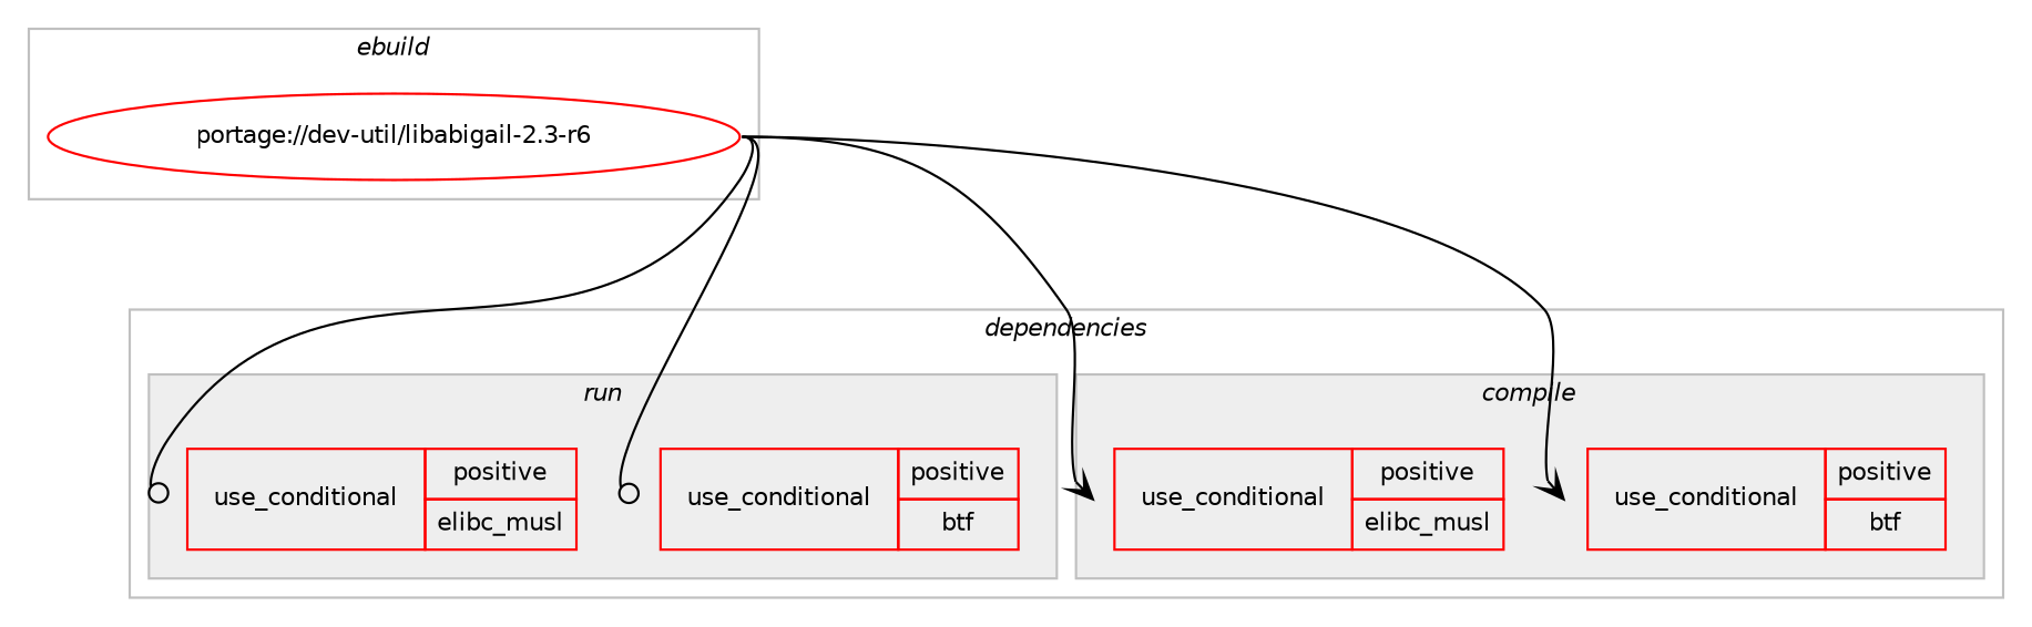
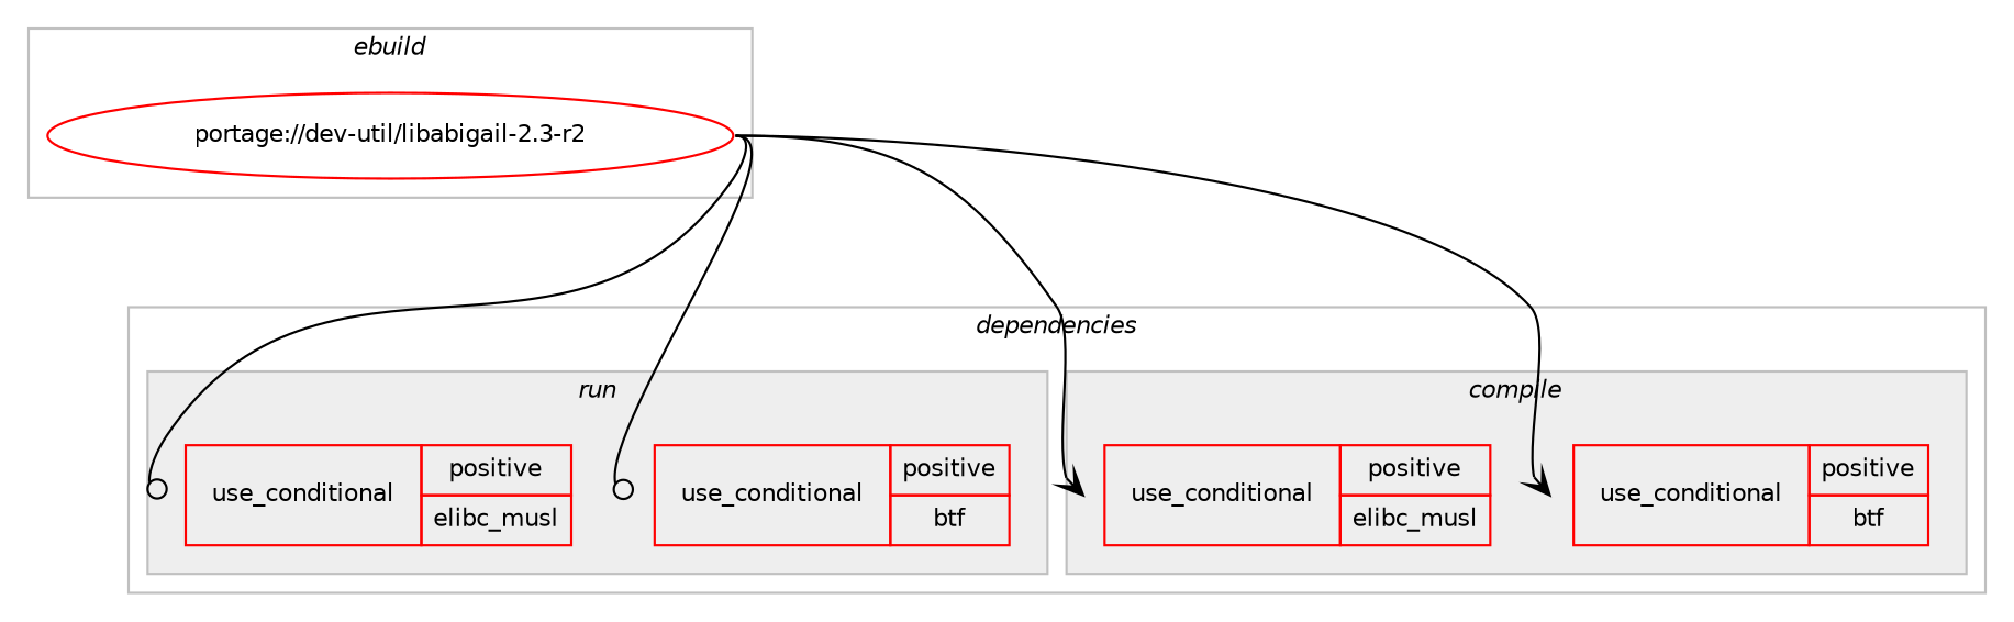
  digraph {
    compound=true
    concentrate=true
    fontname=Helvetica
    fontsize=10
    newrank=true
    rankdir=TB
    ranksep=1.5
    node [color=red fontname=Helvetica fontsize=10 shape=none]
    edge [arrowhead=vee headport=w style=solid tailport=e weight=20]
-   n1 [label="portage://dev-util/libabigail-2.3-r6" width=4 shape=""]
+   n1 [label="portage://dev-util/libabigail-2.3-r2" width=4 shape=""]
    n2 [label=<<TABLE BORDER="0" CELLBORDER="1" CELLSPACING="0" CELLPADDING="4"><TR><TD ROWSPAN="3" CELLPADDING="10">use_conditional</TD></TR><TR><TD>positive</TD></TR><TR><TD>btf</TD></TR></TABLE>>]
    n3 [label=<<TABLE BORDER="0" CELLBORDER="1" CELLSPACING="0" CELLPADDING="4"><TR><TD ROWSPAN="3" CELLPADDING="10">use_conditional</TD></TR><TR><TD>positive</TD></TR><TR><TD>elibc_musl</TD></TR></TABLE>>]
    n4 [label=<<TABLE BORDER="0" CELLBORDER="1" CELLSPACING="0" CELLPADDING="4"><TR><TD ROWSPAN="3" CELLPADDING="10">use_conditional</TD></TR><TR><TD>positive</TD></TR><TR><TD>btf</TD></TR></TABLE>>]
    n5 [label=<<TABLE BORDER="0" CELLBORDER="1" CELLSPACING="0" CELLPADDING="4"><TR><TD ROWSPAN="3" CELLPADDING="10">use_conditional</TD></TR><TR><TD>positive</TD></TR><TR><TD>elibc_musl</TD></TR></TABLE>>]
    subgraph cluster_1 {
      color=gray
      label=<<i>ebuild</i>>
      rank=same
      n1
    }
    subgraph cluster_2 {
      color=gray
      label=<<i>dependencies</i>>
      subgraph cluster_3 {
        color=gray
        fillcolor="#eeeeee"
        label=<<i>compile</i>>
        style=filled
        subgraph sub_4 {
          color=gray
          fillcolor="#eeeeee"
          label=<<i>compile</i>>
          style=filled
          n2
        }
        subgraph sub_5 {
          color=gray
          fillcolor="#eeeeee"
          label=<<i>compile</i>>
          style=filled
          n3
        }
      }
      subgraph cluster_6 {
        color=gray
        fillcolor="#eeeeee"
        label=<<i>compile and run</i>>
        style=filled
      }
      subgraph cluster_7 {
        color=gray
        fillcolor="#eeeeee"
        label=<<i>run</i>>
        style=filled
        subgraph sub_8 {
          color=gray
          fillcolor="#eeeeee"
          label=<<i>run</i>>
          style=filled
          n4
        }
        subgraph sub_9 {
          color=gray
          fillcolor="#eeeeee"
          label=<<i>run</i>>
          style=filled
          n5
        }
      }
    }
    subgraph cluster_10 {
      color=gray
      label=<<i>candidates</i>>
      rank=same
    }
    n1 -> n2
    n1 -> n3
    n1 -> n4 [arrowhead=odot]
    n1 -> n5 [arrowhead=odot]
  }
